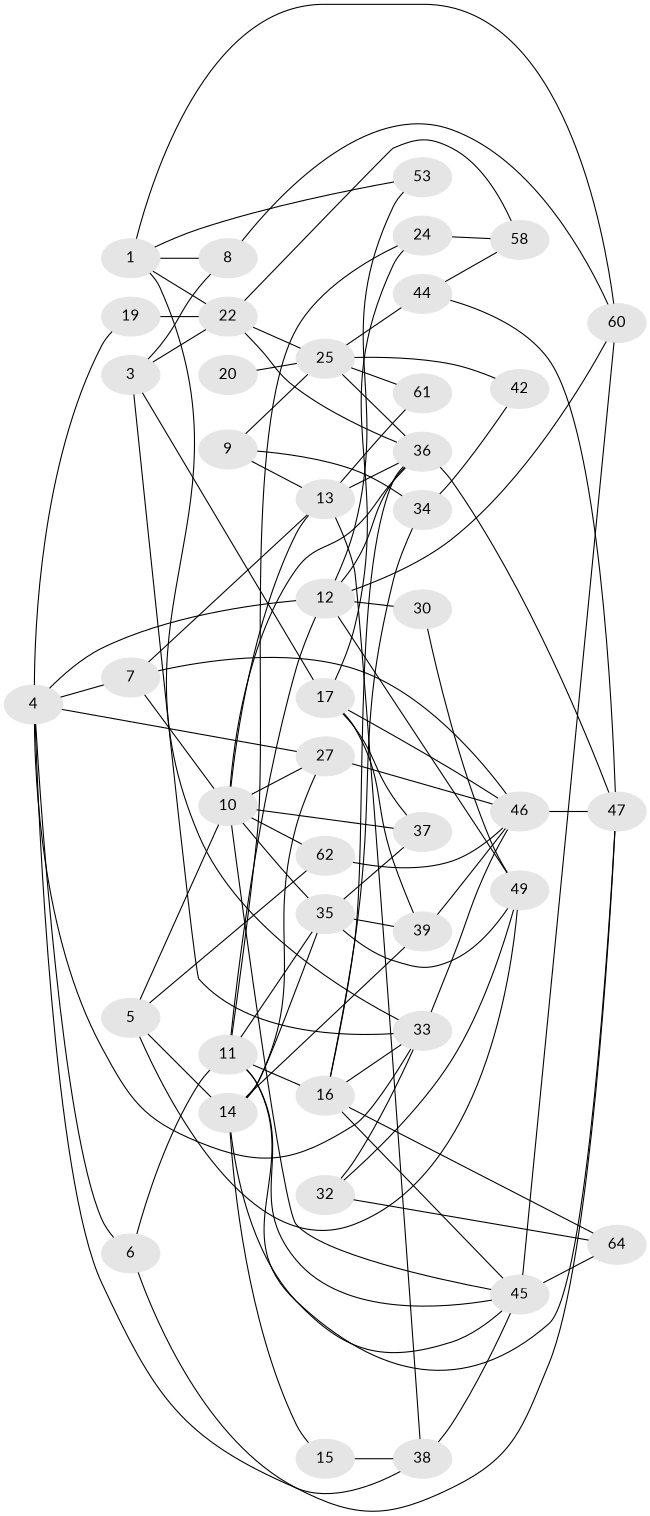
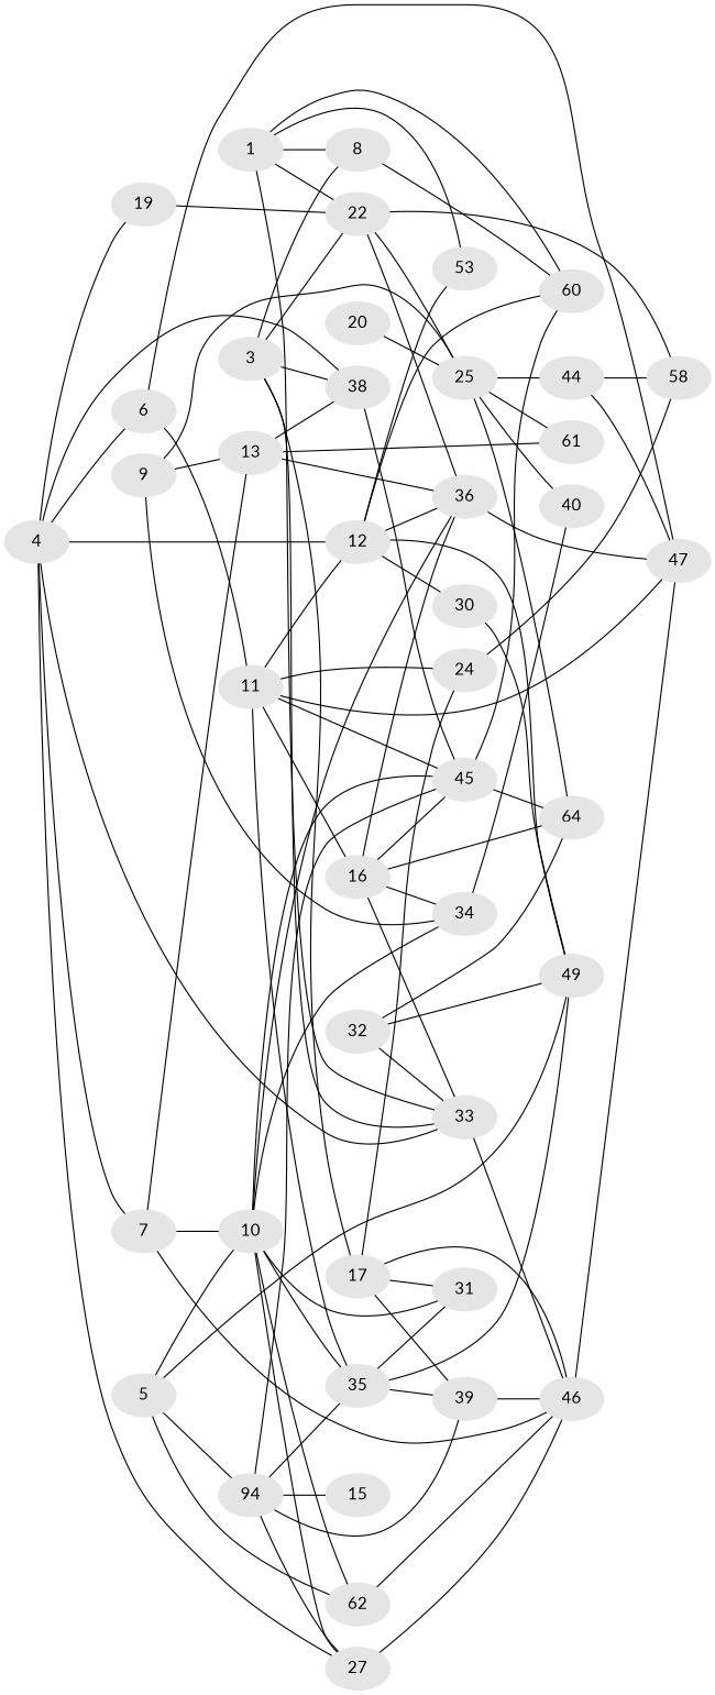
  graph {
    fontname=Lato
    rankdir=LR
    node [color=gray90 fontname=Lato style=filled]
    edge [fontname=Lato]
    1 [super="+2"]
    8
    22 [super="+29"]
    33
    53
    60 [super="+63"]
    25 [super="+26"]
    36
    58
    46 [super="+52"]
    3 [super="+54"]
    17 [super="+41"]
-   14 [super="+31"]
+   14 [super="+31" label=94]
    27
    35 [super="+56"]
    45
    15
    39
-   37
+   37 [label=31]
    24
    4 [super="+51"]
    6 [super="+43"]
    7
    12 [super="+23"]
    19
    38 [super="+57"]
    11 [super="+28"]
    47 [super="+59"]
    10 [super="+40"]
    13 [super="+21"]
    49 [super="+50"]
    30
    5 [super="+18"]
    62
    16 [super="+55"]
    61
    9
    34
    64
-   42
+   42 [label=40]
    44 [super="+48"]
    20
    32
    1 -- 8
    1 -- 22
    1 -- 33
    1 -- 53
    1 -- 60
    8 -- 60
    22 -- 25
    22 -- 36
    22 -- 58
    33 -- 46
    25 -- 61
-   25 -- 36
+   25 -- 64
    25 -- 42
    25 -- 44 [weight=2]
    36 -- 47
    46 -- 47
    3 -- 8 [weight=2]
    3 -- 22 [weight=2]
    3 -- 33
    3 -- 17
    17 -- 46
    17 -- 39
    17 -- 37
    17 -- 24
    14 -- 27
    14 -- 35
    14 -- 45
    14 -- 15
    14 -- 39
    27 -- 46
    35 -- 39
    35 -- 37
    35 -- 49
    45 -- 60
    45 -- 64
-   15 -- 38
+   3 -- 38
    39 -- 46
    24 -- 58
    4 -- 33
    4 -- 27
    4 -- 6
    4 -- 7
    4 -- 12 [weight=2]
    4 -- 19
    4 -- 38
    6 -- 11
    6 -- 47
    7 -- 46
    7 -- 10
    7 -- 13
    12 -- 53
    12 -- 60
    12 -- 36
    12 -- 49
    12 -- 30
    19 -- 22
    38 -- 45
    11 -- 35
    11 -- 45
    11 -- 24
    11 -- 12
    11 -- 47
    11 -- 16
    10 -- 36
    10 -- 27
    10 -- 35
    10 -- 45
    10 -- 37
-   10 -- 13
+   10 -- 34
    10 -- 62
    13 -- 36
    13 -- 38
    13 -- 61 [weight=2]
    30 -- 49 [weight=2]
    5 -- 14
    5 -- 10
    5 -- 49
    5 -- 62
    62 -- 46
    16 -- 33
    16 -- 36
    16 -- 45
    16 -- 34
    16 -- 64
    9 -- 25
    9 -- 13
    9 -- 34
    34 -- 42
    44 -- 58 [weight=2]
    44 -- 47
    20 -- 25 [weight=2]
    32 -- 33
    32 -- 49
    32 -- 64
  }
